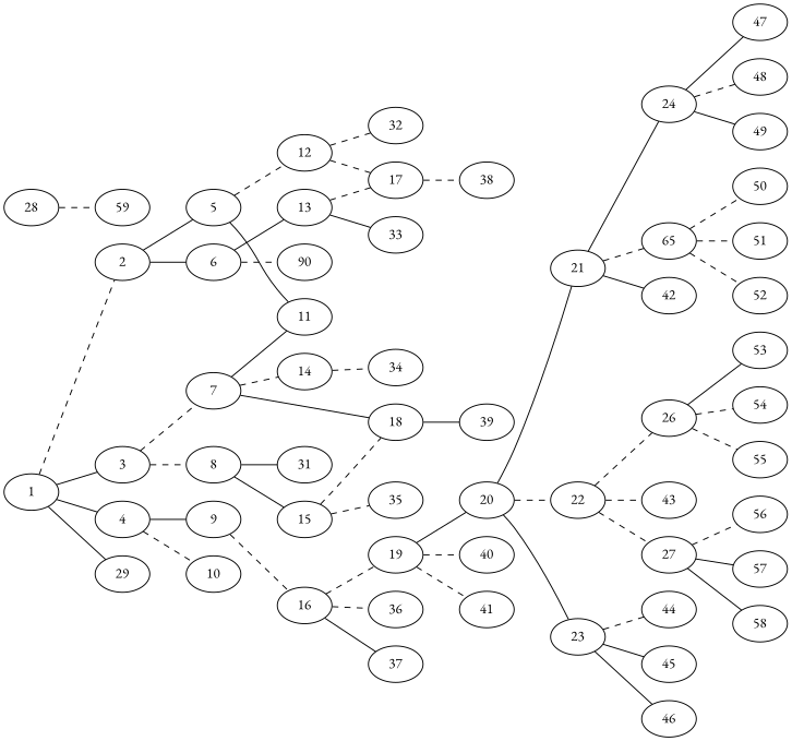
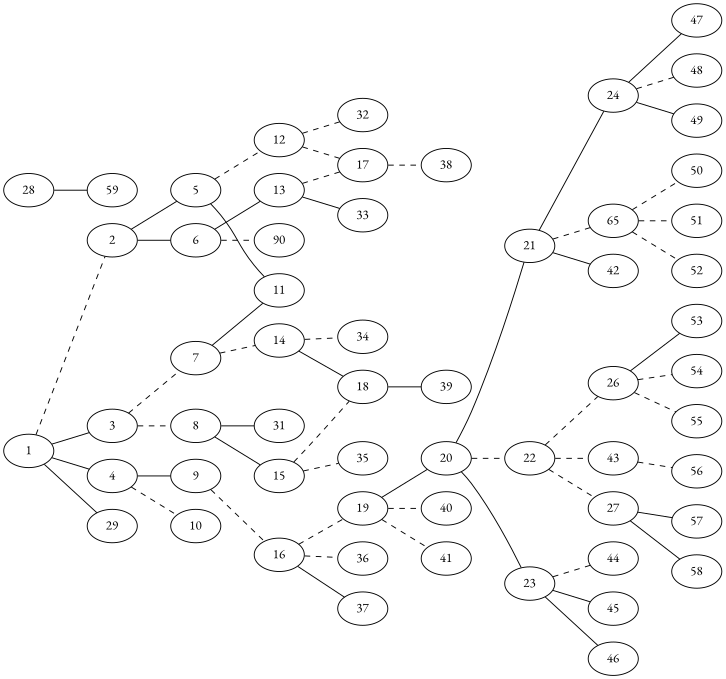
  graph {
    fontname="EB Garamond"
    rankdir=LR
    node [chem=H fontname="EB Garamond"]
    edge [fontname="EB Garamond" style=dashed valence=1]
    1 [chem=C]
    2 [chem=C]
    3 [chem=C]
    4 [chem=C]
    29
    5 [chem=C]
    6 [chem=C]
    7 [chem=C]
    8 [chem=C]
    9 [chem=O]
    10 [chem=O]
    11 [chem=O]
    12 [chem=C]
    13 [chem=C]
    n15 [label=90]
    14 [chem=C]
    15 [chem=C]
    31
    16 [chem=C]
    17 [chem=C]
    32
    33
    18 [chem=C]
    34
    35
    19 [chem=C]
    36
    37
    38
    39
    20 [chem=N]
    40
    41
    21 [chem=C]
    22 [chem=C]
    23 [chem=C]
    24 [chem=C]
    n38 [chem=C label=65]
    42
    26 [chem=C]
    27 [chem=C]
    43
    44
    45
    46
    47
    48
    49
    50
    51
    52
    53
    54
    55
    56
    57
    58
    28 [chem=Br]
    59
    1 -- 2
    1 -- 3 [style=solid]
    1 -- 4 [style=solid]
    1 -- 29 [style=solid]
    2 -- 5 [style=solid valence=2]
    2 -- 6 [style=solid]
    3 -- 7
    3 -- 8 [valence=2]
    4 -- 9 [style=solid]
    4 -- 10 [valence=2]
    5 -- 11 [style=solid]
    5 -- 12
    6 -- 13 [style=solid valence=2]
    6 -- n15
    7 -- 11 [style=solid]
    7 -- 14 [valence=2]
    8 -- 15 [style=solid]
    8 -- 31 [style=solid]
    9 -- 16
    12 -- 17 [valence=2]
    12 -- 32
    13 -- 17
    13 -- 33 [style=solid]
-   7 -- 18 [style=solid]
+   14 -- 18 [style=solid]
    14 -- 34
    15 -- 18 [valence=2]
    15 -- 35
    16 -- 19
    16 -- 36
    16 -- 37 [style=solid]
    17 -- 38
    18 -- 39 [style=solid]
    19 -- 20 [style=solid]
    19 -- 40
    19 -- 41
    20 -- 21 [style=solid]
    20 -- 22
    20 -- 23 [style=solid]
    21 -- 24 [style=solid]
    21 -- n38
    21 -- 42 [style=solid]
    22 -- 26
    22 -- 27
    22 -- 43
    23 -- 44
    23 -- 45 [style=solid]
    23 -- 46 [style=solid]
    24 -- 47 [style=solid]
    24 -- 48
    24 -- 49 [style=solid]
    n38 -- 50
    n38 -- 51
    n38 -- 52
    26 -- 53 [style=solid]
    26 -- 54
    26 -- 55
-   27 -- 56
+   43 -- 56
    27 -- 57 [style=solid]
    27 -- 58 [style=solid]
-   28 -- 59
+   28 -- 59 [style=solid]
  }
